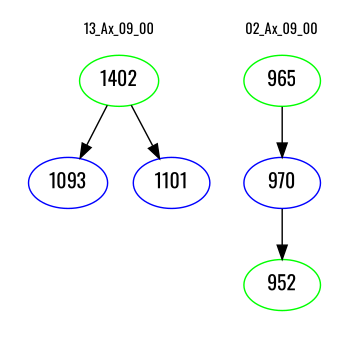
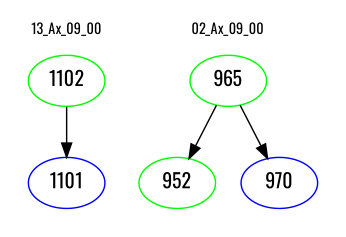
  digraph {
    fontname=Oswald
    node [color=green fontname=Oswald]
    edge [color=black fontname=Oswald]
-   n1 [label=1402]
-   n2 [color=blue label=1093]
+   n1 [label=1102]
    n3 [color=blue label=1101]
    n4 [label=965]
    n5 [label=952]
    n6 [color=blue label=970]
    subgraph cluster_1 {
      color=white
      fontsize=10
      label="13_Ax_09_00"
      n1
-     n2
      n3
    }
    subgraph cluster_2 {
      color=white
      fontsize=10
      label="02_Ax_09_00"
      n4
      n5
      n6
    }
-   n1 -> n2
    n1 -> n3
-   n6 -> n5
+   n4 -> n5
    n4 -> n6
  }
